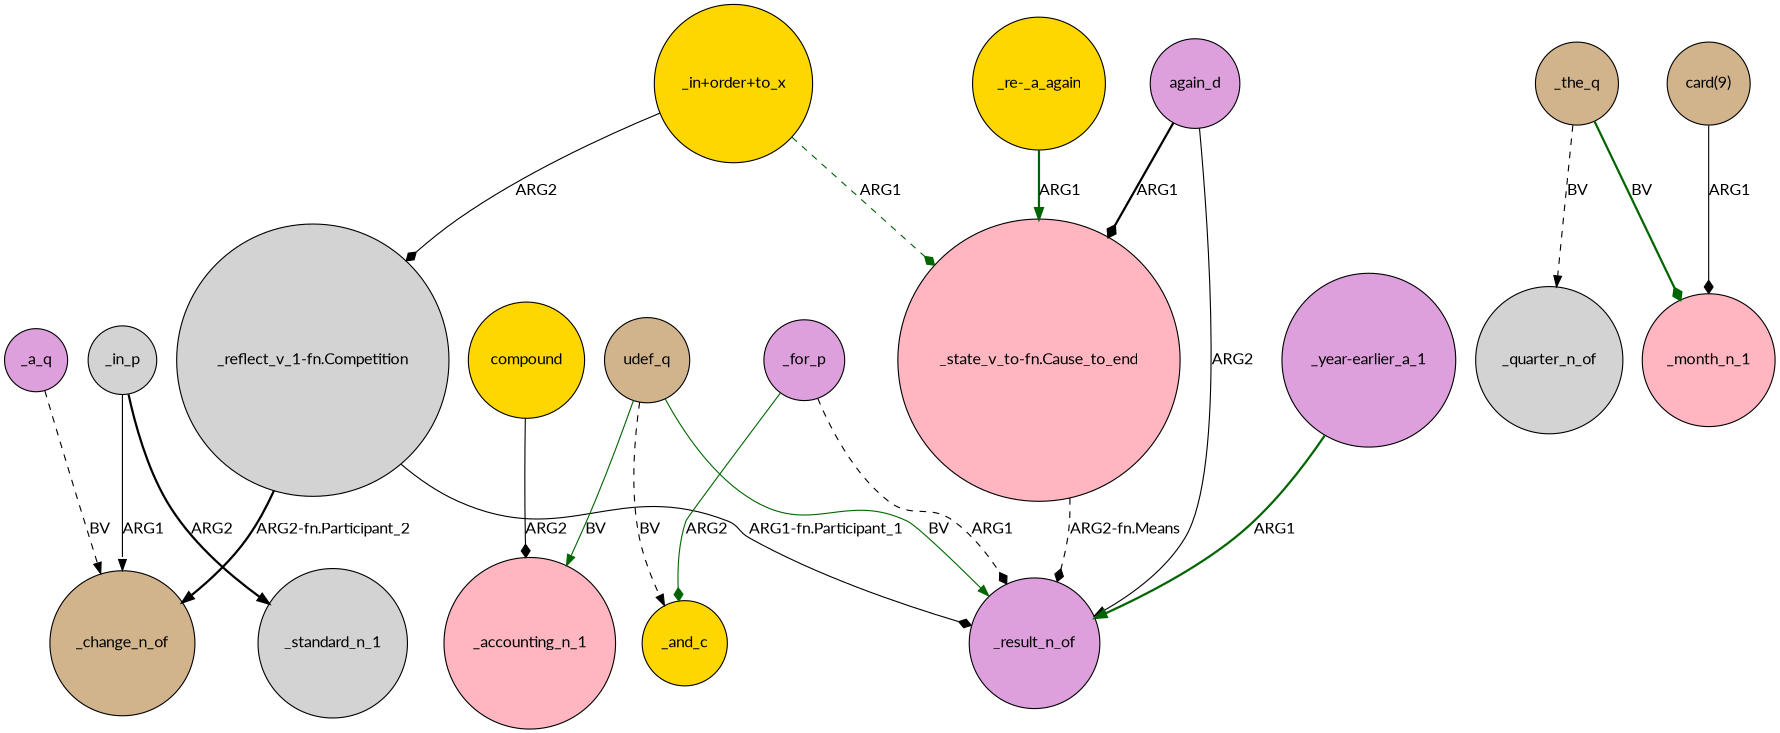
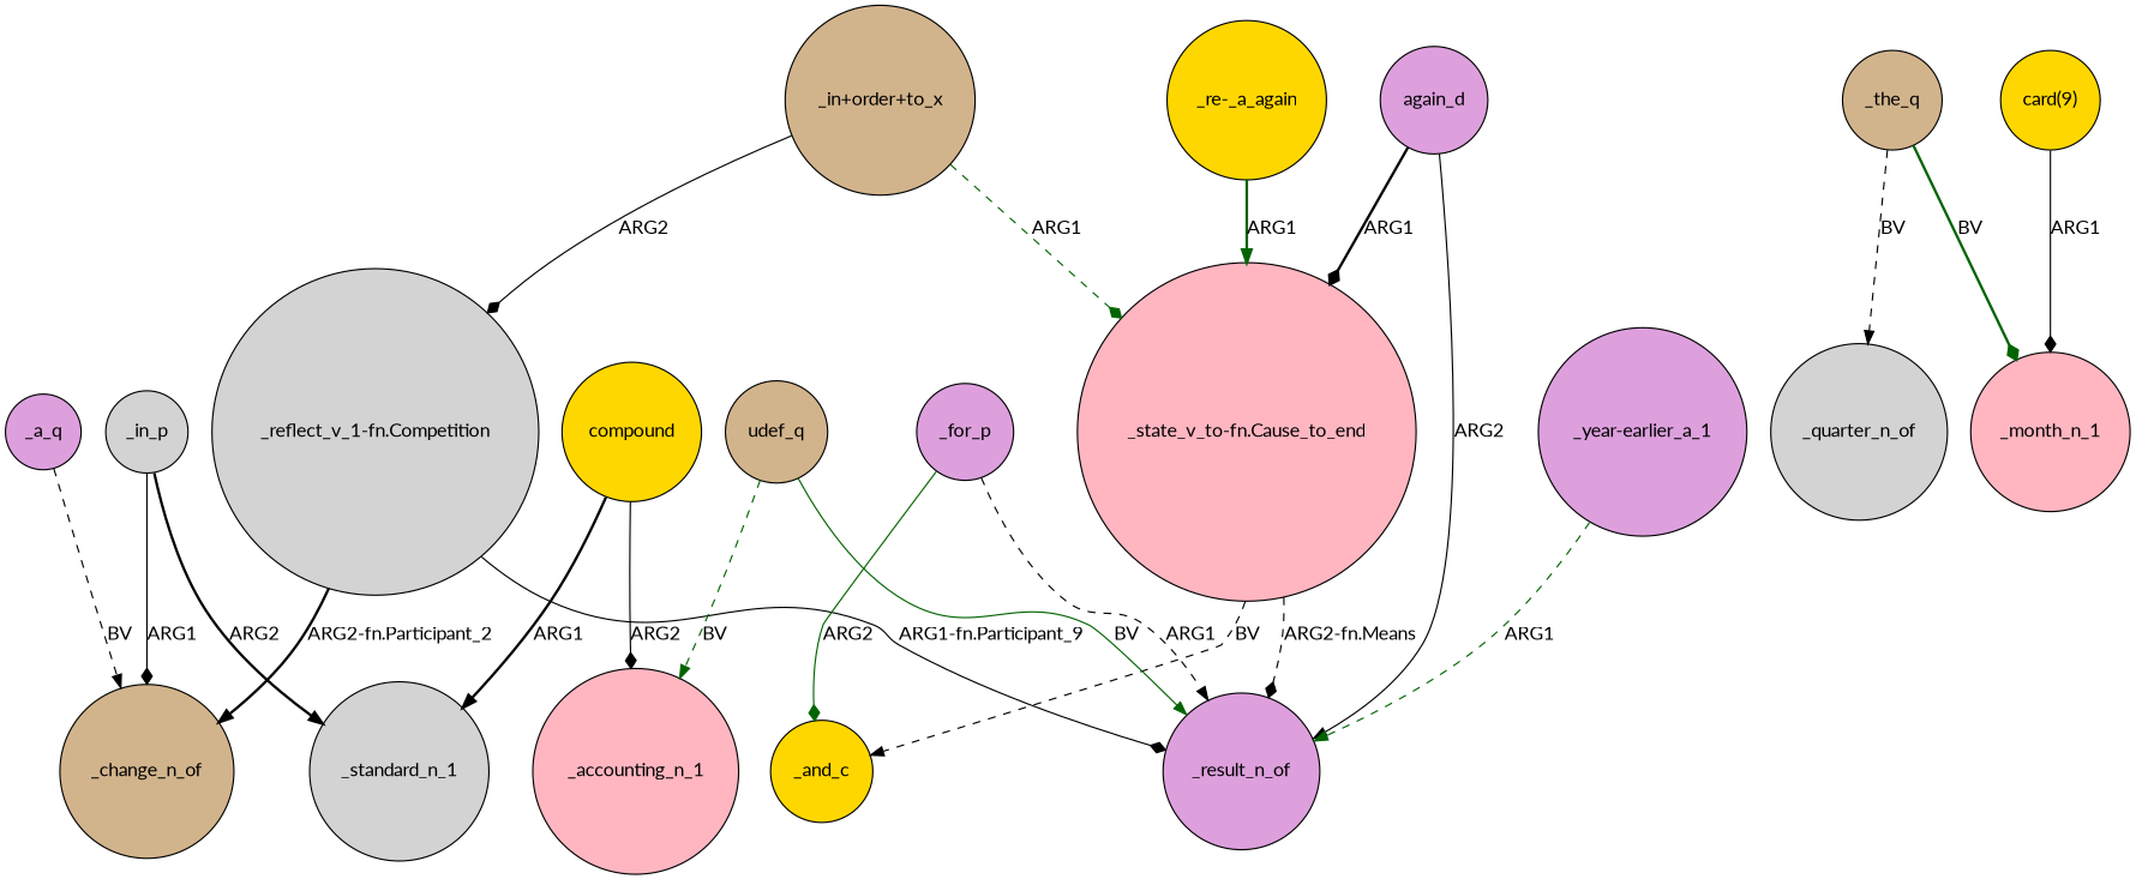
  digraph {
    fontname=Lato
    node [fillcolor=tan fontname=Lato shape=circle style=filled]
    edge [arrowhead=normal color=black fontname=Lato style=solid]
    "_reflect_v_1-fn.Competition" [fillcolor=lightgrey]
    _change_n_of
    _result_n_of [fillcolor=plum]
    "_state_v_to-fn.Cause_to_end" [fillcolor=lightpink]
    _in_p [fillcolor=lightgrey]
    _standard_n_1 [fillcolor=lightgrey]
    n7 [fillcolor=plum label=again_d]
    _month_n_1 [fillcolor=lightpink]
    _the_q
    _quarter_n_of [fillcolor=lightgrey]
    compound [fillcolor=gold]
    _accounting_n_1 [fillcolor=lightpink]
    udef_q
    _and_c [fillcolor=gold]
    "_re-_a_again" [fillcolor=gold]
    _for_p [fillcolor=plum]
    _a_q [fillcolor=plum]
    "_year-earlier_a_1" [fillcolor=plum]
-   "card(9)"
-   "_in+order+to_x" [fillcolor=gold]
+   "card(9)" [fillcolor=gold]
+   "_in+order+to_x"
    "_reflect_v_1-fn.Competition" -> _change_n_of [label="ARG2-fn.Participant_2" style=bold]
-   "_reflect_v_1-fn.Competition" -> _result_n_of [arrowhead=diamond label="ARG1-fn.Participant_1"]
+   "_reflect_v_1-fn.Competition" -> _result_n_of [arrowhead=diamond label="ARG1-fn.Participant_9"]
    "_state_v_to-fn.Cause_to_end" -> _result_n_of [arrowhead=diamond label="ARG2-fn.Means" style=dashed]
-   _in_p -> _change_n_of [label=ARG1]
+   _in_p -> _change_n_of [arrowhead=diamond label=ARG1]
    _in_p -> _standard_n_1 [label=ARG2 style=bold]
    n7 -> _result_n_of [label=ARG2]
    n7 -> "_state_v_to-fn.Cause_to_end" [arrowhead=diamond label=ARG1 style=bold]
    _the_q -> _month_n_1 [arrowhead=diamond color=darkgreen label=BV style=bold]
    _the_q -> _quarter_n_of [label=BV style=dashed]
+   compound -> _standard_n_1 [label=ARG1 style=bold]
    compound -> _accounting_n_1 [arrowhead=diamond label=ARG2]
    udef_q -> _result_n_of [color=darkgreen label=BV]
-   udef_q -> _accounting_n_1 [color=darkgreen label=BV]
-   udef_q -> _and_c [label=BV style=dashed]
+   udef_q -> _accounting_n_1 [color=darkgreen label=BV style=dashed]
+   "_state_v_to-fn.Cause_to_end" -> _and_c [label=BV style=dashed]
    "_re-_a_again" -> "_state_v_to-fn.Cause_to_end" [color=darkgreen label=ARG1 style=bold]
-   _for_p -> _result_n_of [arrowhead=diamond label=ARG1 style=dashed]
+   _for_p -> _result_n_of [label=ARG1 style=dashed]
    _for_p -> _and_c [arrowhead=diamond color=darkgreen label=ARG2]
    _a_q -> _change_n_of [label=BV style=dashed]
-   "_year-earlier_a_1" -> _result_n_of [color=darkgreen label=ARG1 style=bold]
+   "_year-earlier_a_1" -> _result_n_of [color=darkgreen label=ARG1 style=dashed]
    "card(9)" -> _month_n_1 [arrowhead=diamond label=ARG1]
    "_in+order+to_x" -> "_reflect_v_1-fn.Competition" [arrowhead=diamond label=ARG2]
    "_in+order+to_x" -> "_state_v_to-fn.Cause_to_end" [arrowhead=diamond color=darkgreen label=ARG1 style=dashed]
  }
